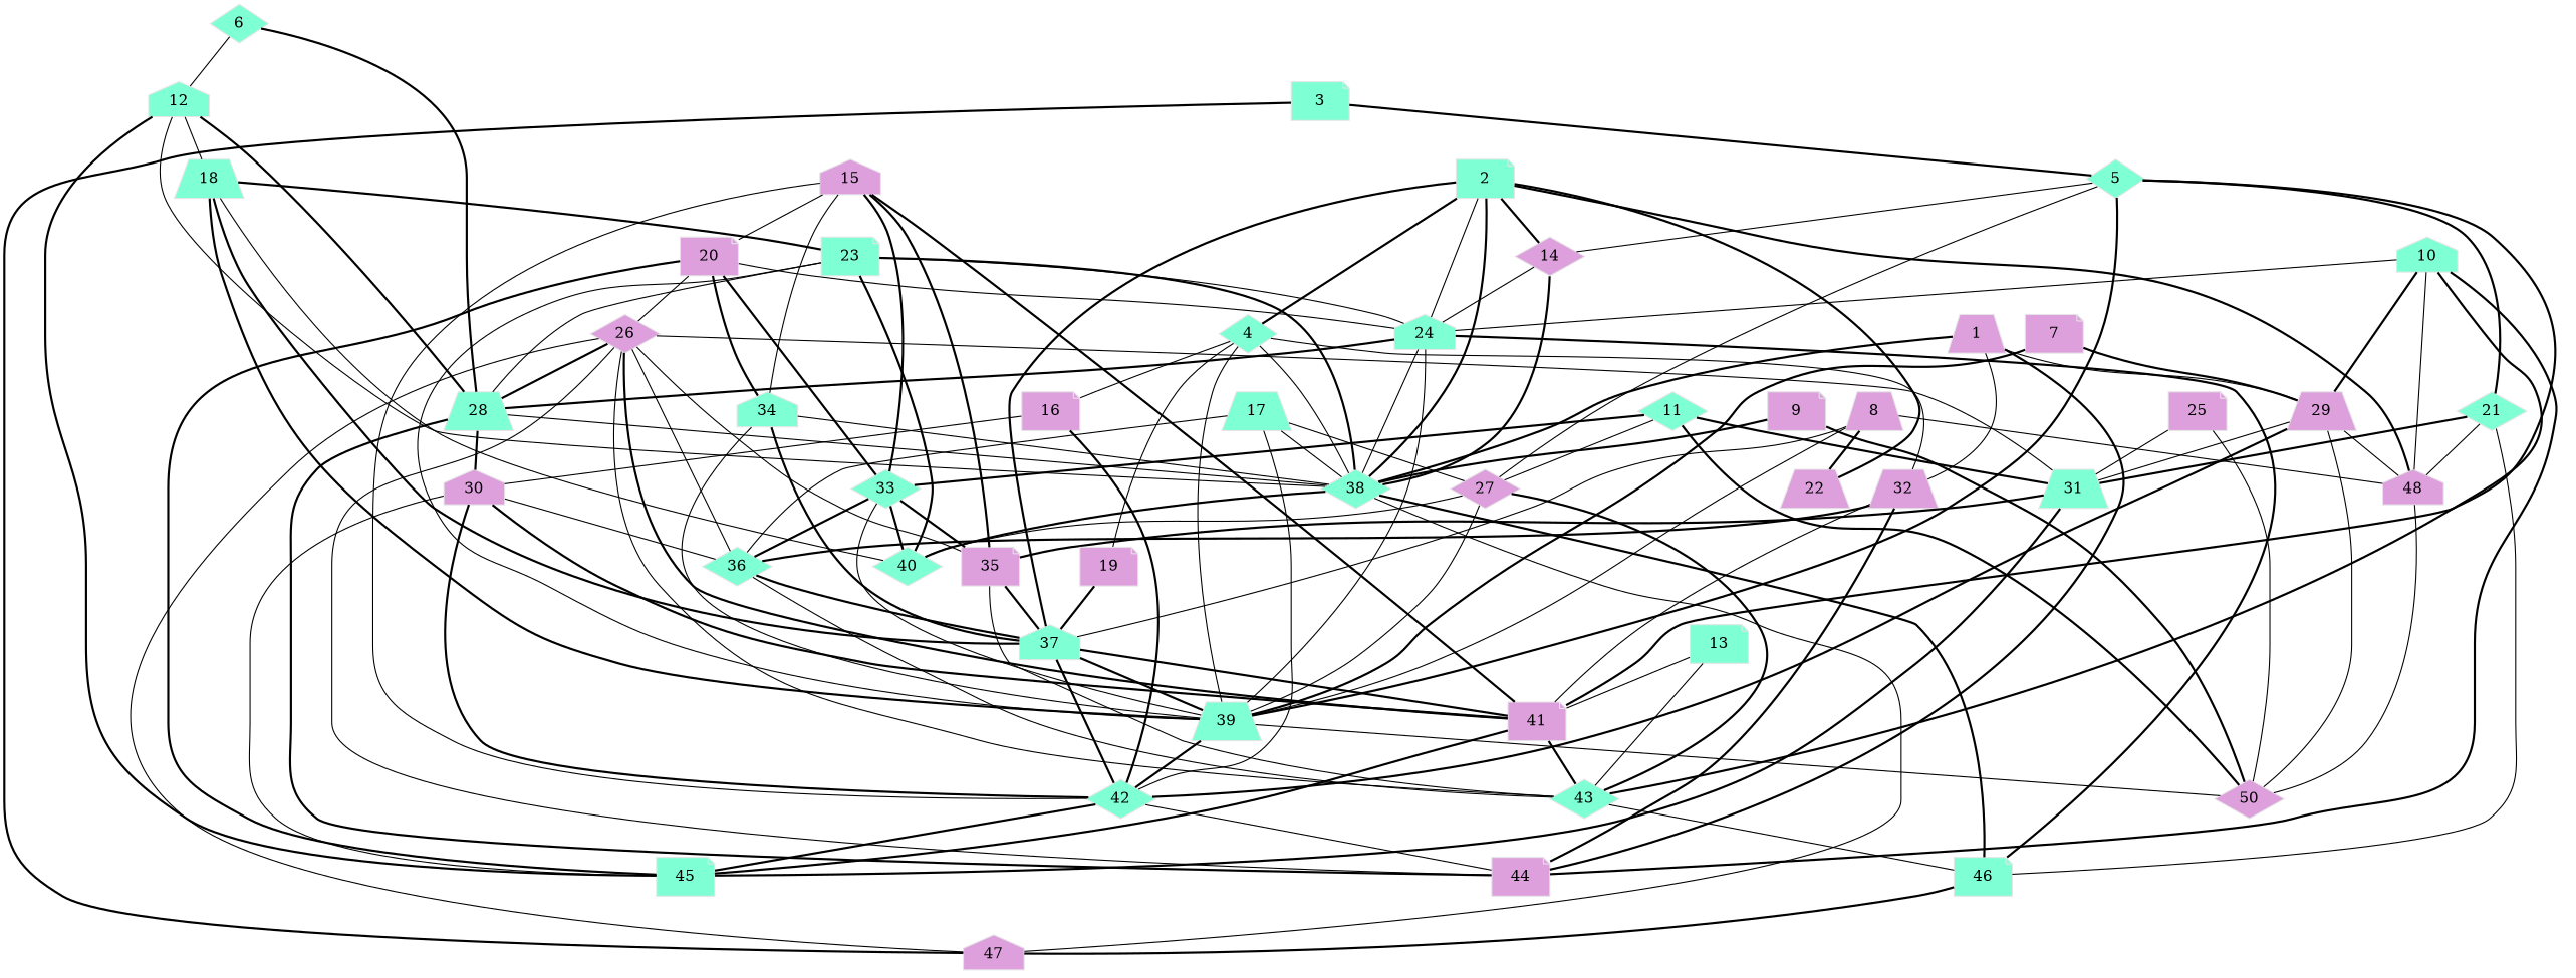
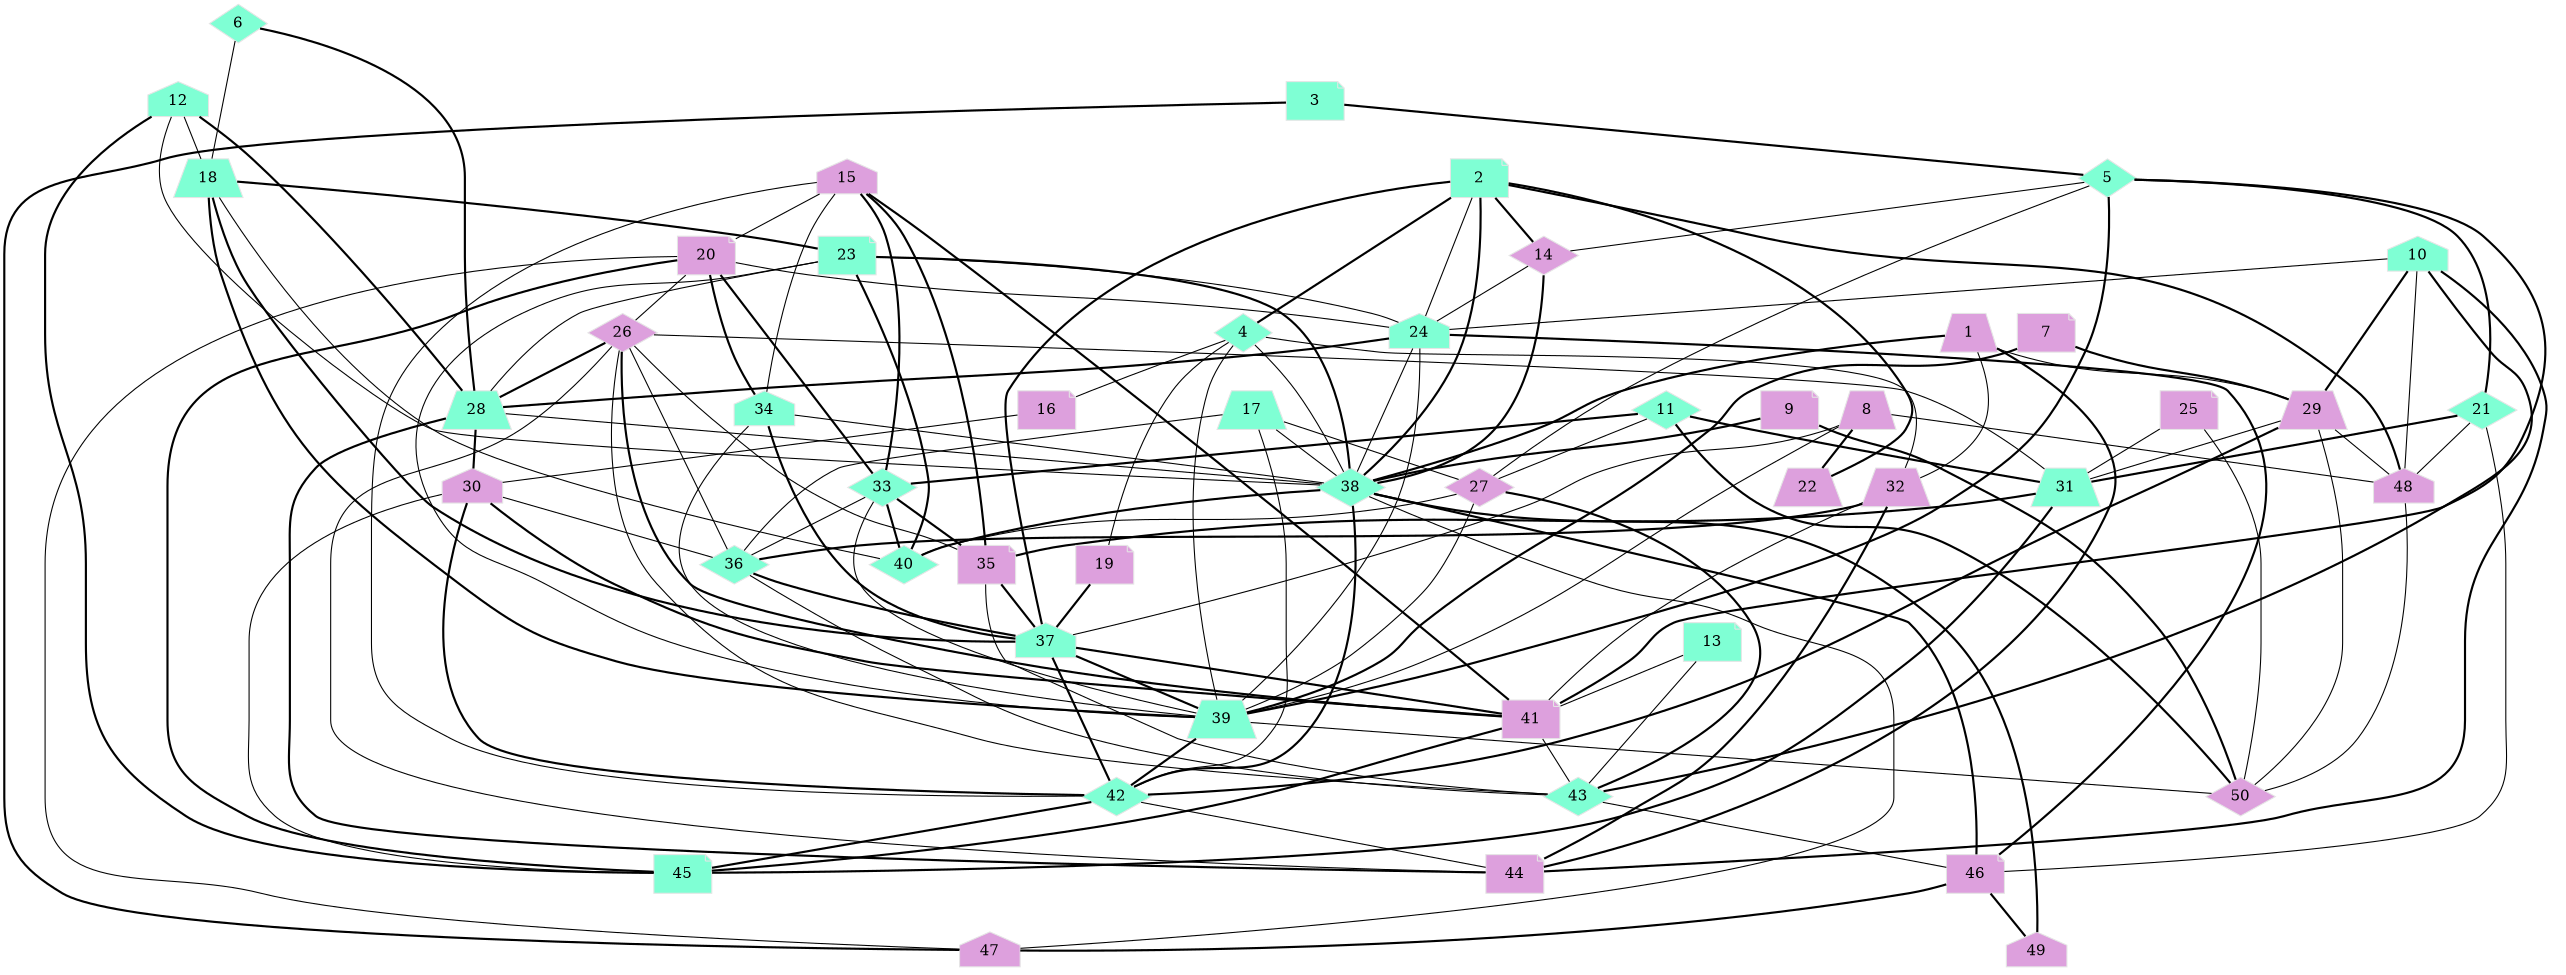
  graph {
    node [color=gray90 fillcolor=aquamarine shape=diamond style=filled]
    edge [style=bold weight=1.0]
    1 [fillcolor=plum shape=trapezium]
    29 [fillcolor=plum shape=trapezium]
    32 [fillcolor=plum shape=trapezium]
    38
    44 [fillcolor=plum shape=note]
    48 [fillcolor=plum shape=house]
    50 [fillcolor=plum]
    31 [shape=trapezium]
    42
    41 [fillcolor=plum shape=note]
    36
    47 [fillcolor=plum shape=house]
    40
-   46 [shape=note]
+   46 [fillcolor=plum shape=note]
+   49 [fillcolor=plum shape=house]
    2 [shape=note]
    4
    22 [fillcolor=plum shape=trapezium]
    24 [shape=house]
    37 [shape=house]
    14 [fillcolor=plum]
    16 [fillcolor=plum shape=note]
    19 [fillcolor=plum shape=note]
    39 [shape=trapezium]
    5
    21
    27 [fillcolor=plum]
    28 [shape=trapezium]
    3 [shape=note]
    30 [fillcolor=plum shape=house]
    43
    45 [shape=note]
    6
    18 [shape=trapezium]
    23 [shape=note]
    7 [fillcolor=plum shape=note]
    33
    35 [fillcolor=plum shape=note]
    8 [fillcolor=plum shape=trapezium]
    9 [fillcolor=plum shape=note]
    10 [shape=house]
    11
    12 [shape=house]
    13 [shape=note]
    15 [fillcolor=plum shape=house]
    20 [fillcolor=plum shape=note]
    34 [shape=house]
    26 [fillcolor=plum]
    17 [shape=trapezium]
    25 [fillcolor=plum shape=note]
    1 -- 29 [style=solid]
    1 -- 32 [style=solid]
    1 -- 38
    1 -- 44
    29 -- 48 [style=solid]
    29 -- 50 [style=solid]
    29 -- 31 [style=solid]
    29 -- 42
    32 -- 44
    32 -- 41 [style=solid]
    32 -- 36
-   16 -- 42
+   38 -- 42
    38 -- 47 [style=solid]
    38 -- 40
    38 -- 46
+   38 -- 49
    48 -- 50 [style=solid]
    31 -- 45
    31 -- 35
    42 -- 44 [style=solid]
    42 -- 45
-   41 -- 43
+   41 -- 43 [style=solid]
    41 -- 45
    36 -- 37
    36 -- 43 [style=solid]
    46 -- 47 [weight=2.0]
+   46 -- 49
    2 -- 38
    2 -- 48
    2 -- 4
    2 -- 22
    2 -- 24 [style=solid]
    2 -- 37
    2 -- 14
    4 -- 32 [style=solid]
    4 -- 38 [style=solid]
    4 -- 16 [style=solid]
    4 -- 19 [style=solid]
    4 -- 39 [style=solid]
    24 -- 38 [style=solid]
    24 -- 46
    24 -- 39 [style=solid]
    24 -- 28
    37 -- 42 [weight=2.0]
    37 -- 41
    37 -- 39
    14 -- 38
    14 -- 24 [style=solid]
    16 -- 30 [style=solid]
    19 -- 37
    39 -- 50 [style=solid]
    39 -- 42
    5 -- 41
    5 -- 14 [style=solid]
    5 -- 39
    5 -- 21
    5 -- 27 [style=solid]
    21 -- 48 [style=solid]
    21 -- 31
    21 -- 46 [style=solid]
    27 -- 40 [style=solid]
    27 -- 39 [style=solid]
    27 -- 43
    28 -- 38 [style=solid]
    28 -- 44
    28 -- 30
    3 -- 47
    3 -- 5
    30 -- 42
    30 -- 41
    30 -- 36 [style=solid]
    30 -- 45 [style=solid]
    43 -- 46 [style=solid]
    6 -- 28
-   6 -- 12 [style=solid]
+   6 -- 18 [style=solid]
    18 -- 40 [style=solid]
    18 -- 37 [weight=2.0]
    18 -- 39
    18 -- 23
    23 -- 38 [weight=2.0]
    23 -- 40
    23 -- 24 [style=solid]
    23 -- 39 [style=solid]
    23 -- 28 [style=solid]
    7 -- 29
    7 -- 39
-   33 -- 36
+   33 -- 36 [style=solid]
    33 -- 40
    33 -- 39 [style=solid]
    33 -- 35
    35 -- 37 [weight=2.0]
    35 -- 43 [style=solid]
    8 -- 48 [style=solid]
    8 -- 22
    8 -- 37 [style=solid]
    8 -- 39 [style=solid]
    9 -- 38
    9 -- 50
    10 -- 29
    10 -- 44
    10 -- 48 [style=solid]
    10 -- 24 [style=solid]
    10 -- 43
    11 -- 50
    11 -- 31
    11 -- 27 [style=solid]
    11 -- 33
    12 -- 38 [style=solid]
    12 -- 28
    12 -- 45
    12 -- 18 [style=solid]
    13 -- 41 [style=solid]
    13 -- 43 [style=solid]
    15 -- 42 [style=solid]
    15 -- 41
    15 -- 33
    15 -- 35
    15 -- 20 [style=solid]
    15 -- 34 [style=solid]
-   26 -- 47 [style=solid]
+   20 -- 47 [style=solid]
    20 -- 24 [style=solid]
    20 -- 45
    20 -- 33
    20 -- 34
    20 -- 26 [style=solid]
    34 -- 38 [style=solid]
    34 -- 37
    34 -- 39 [style=solid]
    26 -- 44 [style=solid]
    26 -- 31 [style=solid]
    26 -- 41
    26 -- 36 [style=solid]
    26 -- 28
    26 -- 43 [style=solid]
    26 -- 35 [style=solid]
    17 -- 38 [style=solid]
    17 -- 42 [style=solid]
    17 -- 36 [style=solid]
    17 -- 27 [style=solid]
    25 -- 50 [style=solid]
    25 -- 31 [style=solid weight=2.0]
  }
